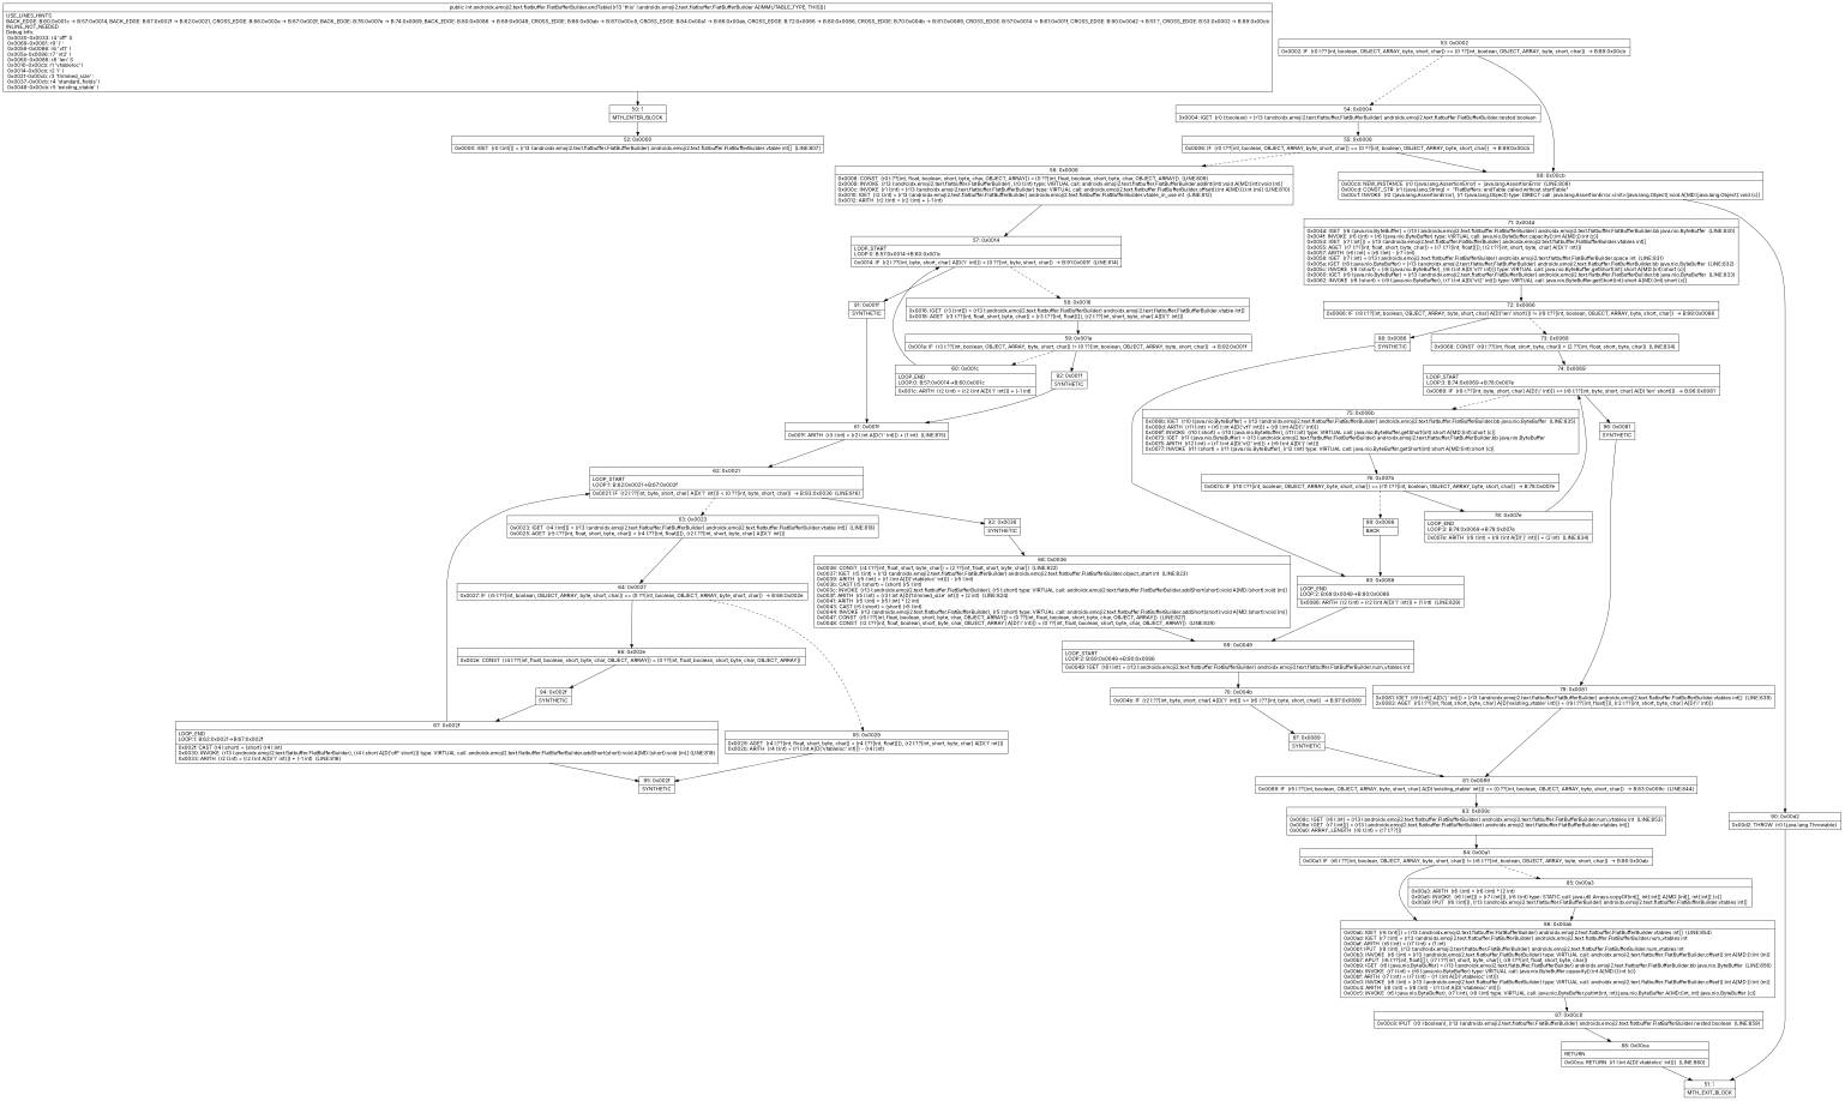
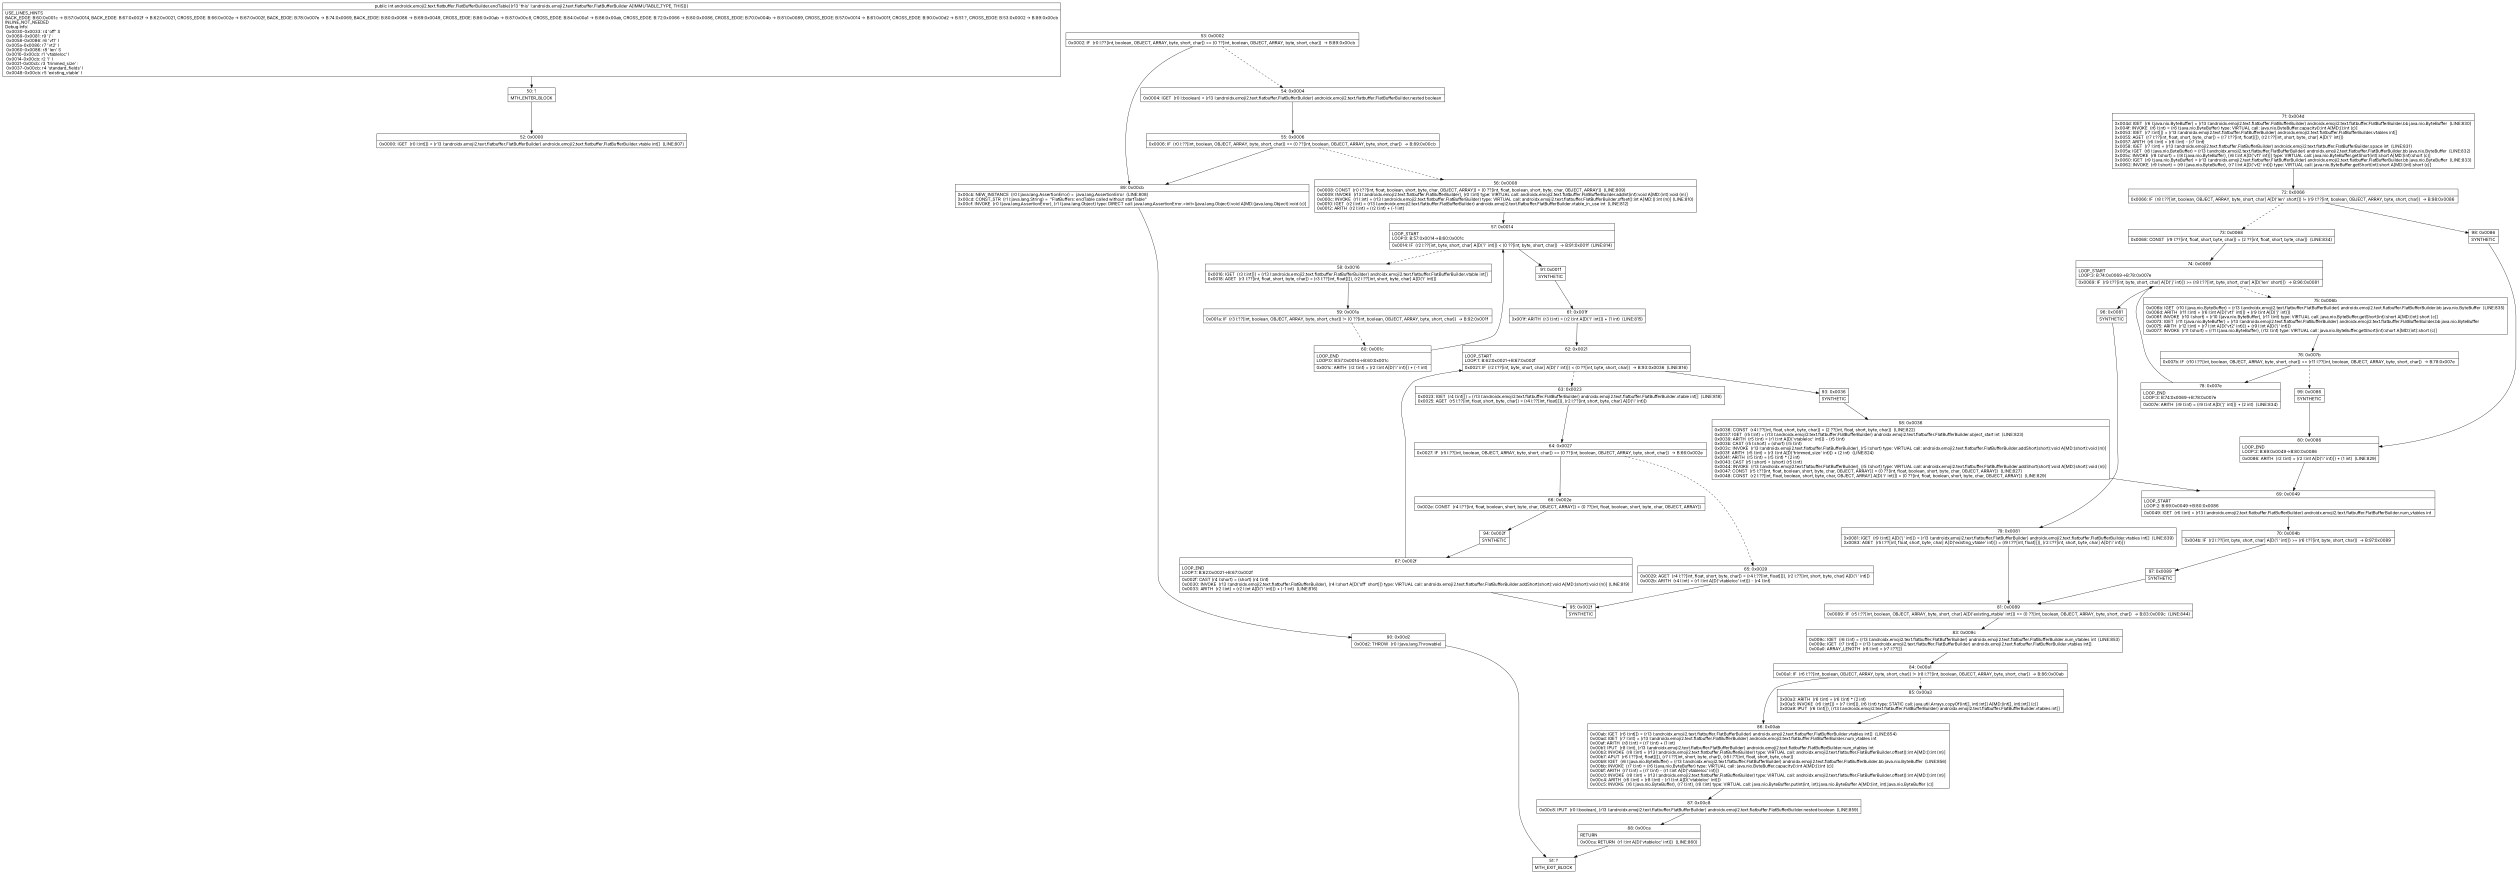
  digraph {
    fontname=Inter
    node [fontname=Inter shape=record]
    edge [fontname=Inter]
    n1 [label="{50\:\ ?|MTH_ENTER_BLOCK\l}"]
    n2 [label="{52\:\ 0x0000|0x0000: IGET  (r0 I:int[]) = (r13 I:androidx.emoji2.text.flatbuffer.FlatBufferBuilder) androidx.emoji2.text.flatbuffer.FlatBufferBuilder.vtable int[]  (LINE:807)\l}"]
    n3 [label="{53\:\ 0x0002|0x0002: IF  (r0 I:??[int, boolean, OBJECT, ARRAY, byte, short, char]) == (0 ??[int, boolean, OBJECT, ARRAY, byte, short, char])  \-\> B:89:0x00cb \l}"]
    n4 [label="{54\:\ 0x0004|0x0004: IGET  (r0 I:boolean) = (r13 I:androidx.emoji2.text.flatbuffer.FlatBufferBuilder) androidx.emoji2.text.flatbuffer.FlatBufferBuilder.nested boolean \l}"]
    n5 [label="{89\:\ 0x00cb|0x00cb: NEW_INSTANCE  (r0 I:java.lang.AssertionError) =  java.lang.AssertionError  (LINE:808)\l0x00cd: CONST_STR  (r1 I:java.lang.String) =  \"FlatBuffers: endTable called without startTable\" \l0x00cf: INVOKE  (r0 I:java.lang.AssertionError), (r1 I:java.lang.Object) type: DIRECT call: java.lang.AssertionError.\<init\>(java.lang.Object):void A[MD:(java.lang.Object):void (c)]\l}"]
    n6 [label="{55\:\ 0x0006|0x0006: IF  (r0 I:??[int, boolean, OBJECT, ARRAY, byte, short, char]) == (0 ??[int, boolean, OBJECT, ARRAY, byte, short, char])  \-\> B:89:0x00cb \l}"]
    n7 [label="{90\:\ 0x00d2|0x00d2: THROW  (r0 I:java.lang.Throwable) \l}"]
    n8 [label="{56\:\ 0x0008|0x0008: CONST  (r0 I:??[int, float, boolean, short, byte, char, OBJECT, ARRAY]) = (0 ??[int, float, boolean, short, byte, char, OBJECT, ARRAY])  (LINE:809)\l0x0009: INVOKE  (r13 I:androidx.emoji2.text.flatbuffer.FlatBufferBuilder), (r0 I:int) type: VIRTUAL call: androidx.emoji2.text.flatbuffer.FlatBufferBuilder.addInt(int):void A[MD:(int):void (m)]\l0x000c: INVOKE  (r1 I:int) = (r13 I:androidx.emoji2.text.flatbuffer.FlatBufferBuilder) type: VIRTUAL call: androidx.emoji2.text.flatbuffer.FlatBufferBuilder.offset():int A[MD:():int (m)] (LINE:810)\l0x0010: IGET  (r2 I:int) = (r13 I:androidx.emoji2.text.flatbuffer.FlatBufferBuilder) androidx.emoji2.text.flatbuffer.FlatBufferBuilder.vtable_in_use int  (LINE:812)\l0x0012: ARITH  (r2 I:int) = (r2 I:int) + (\-1 int) \l}"]
    n9 [label="{57\:\ 0x0014|LOOP_START\lLOOP:0: B:57:0x0014\-\>B:60:0x001c\l|0x0014: IF  (r2 I:??[int, byte, short, char] A[D('i' int)]) \< (0 ??[int, byte, short, char])  \-\> B:91:0x001f  (LINE:814)\l}"]
    n10 [label="{58\:\ 0x0016|0x0016: IGET  (r3 I:int[]) = (r13 I:androidx.emoji2.text.flatbuffer.FlatBufferBuilder) androidx.emoji2.text.flatbuffer.FlatBufferBuilder.vtable int[] \l0x0018: AGET  (r3 I:??[int, float, short, byte, char]) = (r3 I:??[int, float][]), (r2 I:??[int, short, byte, char] A[D('i' int)]) \l}"]
    n11 [label="{91\:\ 0x001f|SYNTHETIC\l}"]
    n12 [label="{59\:\ 0x001a|0x001a: IF  (r3 I:??[int, boolean, OBJECT, ARRAY, byte, short, char]) != (0 ??[int, boolean, OBJECT, ARRAY, byte, short, char])  \-\> B:92:0x001f \l}"]
    n13 [label="{61\:\ 0x001f|0x001f: ARITH  (r3 I:int) = (r2 I:int A[D('i' int)]) + (1 int)  (LINE:815)\l}"]
    n14 [label="{60\:\ 0x001c|LOOP_END\lLOOP:0: B:57:0x0014\-\>B:60:0x001c\l|0x001c: ARITH  (r2 I:int) = (r2 I:int A[D('i' int)]) + (\-1 int) \l}"]
-   n15 [label="{92\:\ 0x001f|SYNTHETIC\l}"]
    n16 [label="{62\:\ 0x0021|LOOP_START\lLOOP:1: B:62:0x0021\-\>B:67:0x002f\l|0x0021: IF  (r2 I:??[int, byte, short, char] A[D('i' int)]) \< (0 ??[int, byte, short, char])  \-\> B:93:0x0036  (LINE:816)\l}"]
    n17 [label="{63\:\ 0x0023|0x0023: IGET  (r4 I:int[]) = (r13 I:androidx.emoji2.text.flatbuffer.FlatBufferBuilder) androidx.emoji2.text.flatbuffer.FlatBufferBuilder.vtable int[]  (LINE:818)\l0x0025: AGET  (r5 I:??[int, float, short, byte, char]) = (r4 I:??[int, float][]), (r2 I:??[int, short, byte, char] A[D('i' int)]) \l}"]
    n18 [label="{93\:\ 0x0036|SYNTHETIC\l}"]
    n19 [label="{64\:\ 0x0027|0x0027: IF  (r5 I:??[int, boolean, OBJECT, ARRAY, byte, short, char]) == (0 ??[int, boolean, OBJECT, ARRAY, byte, short, char])  \-\> B:66:0x002e \l}"]
    n20 [label="{68\:\ 0x0036|0x0036: CONST  (r4 I:??[int, float, short, byte, char]) = (2 ??[int, float, short, byte, char])  (LINE:822)\l0x0037: IGET  (r5 I:int) = (r13 I:androidx.emoji2.text.flatbuffer.FlatBufferBuilder) androidx.emoji2.text.flatbuffer.FlatBufferBuilder.object_start int  (LINE:823)\l0x0039: ARITH  (r5 I:int) = (r1 I:int A[D('vtableloc' int)]) \- (r5 I:int) \l0x003b: CAST (r5 I:short) = (short) (r5 I:int) \l0x003c: INVOKE  (r13 I:androidx.emoji2.text.flatbuffer.FlatBufferBuilder), (r5 I:short) type: VIRTUAL call: androidx.emoji2.text.flatbuffer.FlatBufferBuilder.addShort(short):void A[MD:(short):void (m)]\l0x003f: ARITH  (r5 I:int) = (r3 I:int A[D('trimmed_size' int)]) + (2 int)  (LINE:824)\l0x0041: ARITH  (r5 I:int) = (r5 I:int) * (2 int) \l0x0043: CAST (r5 I:short) = (short) (r5 I:int) \l0x0044: INVOKE  (r13 I:androidx.emoji2.text.flatbuffer.FlatBufferBuilder), (r5 I:short) type: VIRTUAL call: androidx.emoji2.text.flatbuffer.FlatBufferBuilder.addShort(short):void A[MD:(short):void (m)]\l0x0047: CONST  (r5 I:??[int, float, boolean, short, byte, char, OBJECT, ARRAY]) = (0 ??[int, float, boolean, short, byte, char, OBJECT, ARRAY])  (LINE:827)\l0x0048: CONST  (r2 I:??[int, float, boolean, short, byte, char, OBJECT, ARRAY] A[D('i' int)]) = (0 ??[int, float, boolean, short, byte, char, OBJECT, ARRAY])  (LINE:829)\l}"]
    n21 [label="{65\:\ 0x0029|0x0029: AGET  (r4 I:??[int, float, short, byte, char]) = (r4 I:??[int, float][]), (r2 I:??[int, short, byte, char] A[D('i' int)]) \l0x002b: ARITH  (r4 I:int) = (r1 I:int A[D('vtableloc' int)]) \- (r4 I:int) \l}"]
    n22 [label="{66\:\ 0x002e|0x002e: CONST  (r4 I:??[int, float, boolean, short, byte, char, OBJECT, ARRAY]) = (0 ??[int, float, boolean, short, byte, char, OBJECT, ARRAY]) \l}"]
    n23 [label="{95\:\ 0x002f|SYNTHETIC\l}"]
    n24 [label="{94\:\ 0x002f|SYNTHETIC\l}"]
    n25 [label="{67\:\ 0x002f|LOOP_END\lLOOP:1: B:62:0x0021\-\>B:67:0x002f\l|0x002f: CAST (r4 I:short) = (short) (r4 I:int) \l0x0030: INVOKE  (r13 I:androidx.emoji2.text.flatbuffer.FlatBufferBuilder), (r4 I:short A[D('off' short)]) type: VIRTUAL call: androidx.emoji2.text.flatbuffer.FlatBufferBuilder.addShort(short):void A[MD:(short):void (m)] (LINE:819)\l0x0033: ARITH  (r2 I:int) = (r2 I:int A[D('i' int)]) + (\-1 int)  (LINE:816)\l}"]
    n26 [label="{69\:\ 0x0049|LOOP_START\lLOOP:2: B:69:0x0049\-\>B:80:0x0086\l|0x0049: IGET  (r6 I:int) = (r13 I:androidx.emoji2.text.flatbuffer.FlatBufferBuilder) androidx.emoji2.text.flatbuffer.FlatBufferBuilder.num_vtables int \l}"]
    n27 [label="{70\:\ 0x004b|0x004b: IF  (r2 I:??[int, byte, short, char] A[D('i' int)]) \>= (r6 I:??[int, byte, short, char])  \-\> B:97:0x0089 \l}"]
    n28 [label="{97\:\ 0x0089|SYNTHETIC\l}"]
    n29 [label="{71\:\ 0x004d|0x004d: IGET  (r6 I:java.nio.ByteBuffer) = (r13 I:androidx.emoji2.text.flatbuffer.FlatBufferBuilder) androidx.emoji2.text.flatbuffer.FlatBufferBuilder.bb java.nio.ByteBuffer  (LINE:830)\l0x004f: INVOKE  (r6 I:int) = (r6 I:java.nio.ByteBuffer) type: VIRTUAL call: java.nio.ByteBuffer.capacity():int A[MD:():int (c)]\l0x0053: IGET  (r7 I:int[]) = (r13 I:androidx.emoji2.text.flatbuffer.FlatBufferBuilder) androidx.emoji2.text.flatbuffer.FlatBufferBuilder.vtables int[] \l0x0055: AGET  (r7 I:??[int, float, short, byte, char]) = (r7 I:??[int, float][]), (r2 I:??[int, short, byte, char] A[D('i' int)]) \l0x0057: ARITH  (r6 I:int) = (r6 I:int) \- (r7 I:int) \l0x0058: IGET  (r7 I:int) = (r13 I:androidx.emoji2.text.flatbuffer.FlatBufferBuilder) androidx.emoji2.text.flatbuffer.FlatBufferBuilder.space int  (LINE:831)\l0x005a: IGET  (r8 I:java.nio.ByteBuffer) = (r13 I:androidx.emoji2.text.flatbuffer.FlatBufferBuilder) androidx.emoji2.text.flatbuffer.FlatBufferBuilder.bb java.nio.ByteBuffer  (LINE:832)\l0x005c: INVOKE  (r8 I:short) = (r8 I:java.nio.ByteBuffer), (r6 I:int A[D('vt1' int)]) type: VIRTUAL call: java.nio.ByteBuffer.getShort(int):short A[MD:(int):short (c)]\l0x0060: IGET  (r9 I:java.nio.ByteBuffer) = (r13 I:androidx.emoji2.text.flatbuffer.FlatBufferBuilder) androidx.emoji2.text.flatbuffer.FlatBufferBuilder.bb java.nio.ByteBuffer  (LINE:833)\l0x0062: INVOKE  (r9 I:short) = (r9 I:java.nio.ByteBuffer), (r7 I:int A[D('vt2' int)]) type: VIRTUAL call: java.nio.ByteBuffer.getShort(int):short A[MD:(int):short (c)]\l}"]
    n30 [label="{72\:\ 0x0066|0x0066: IF  (r8 I:??[int, boolean, OBJECT, ARRAY, byte, short, char] A[D('len' short)]) != (r9 I:??[int, boolean, OBJECT, ARRAY, byte, short, char])  \-\> B:98:0x0086 \l}"]
    n31 [label="{81\:\ 0x0089|0x0089: IF  (r5 I:??[int, boolean, OBJECT, ARRAY, byte, short, char] A[D('existing_vtable' int)]) == (0 ??[int, boolean, OBJECT, ARRAY, byte, short, char])  \-\> B:83:0x009c  (LINE:844)\l}"]
    n32 [label="{73\:\ 0x0068|0x0068: CONST  (r9 I:??[int, float, short, byte, char]) = (2 ??[int, float, short, byte, char])  (LINE:834)\l}"]
    n33 [label="{98\:\ 0x0086|SYNTHETIC\l}"]
    n34 [label="{74\:\ 0x0069|LOOP_START\lLOOP:3: B:74:0x0069\-\>B:78:0x007e\l|0x0069: IF  (r9 I:??[int, byte, short, char] A[D('j' int)]) \>= (r8 I:??[int, byte, short, char] A[D('len' short)])  \-\> B:96:0x0081 \l}"]
    n35 [label="{80\:\ 0x0086|LOOP_END\lLOOP:2: B:69:0x0049\-\>B:80:0x0086\l|0x0086: ARITH  (r2 I:int) = (r2 I:int A[D('i' int)]) + (1 int)  (LINE:829)\l}"]
    n36 [label="{75\:\ 0x006b|0x006b: IGET  (r10 I:java.nio.ByteBuffer) = (r13 I:androidx.emoji2.text.flatbuffer.FlatBufferBuilder) androidx.emoji2.text.flatbuffer.FlatBufferBuilder.bb java.nio.ByteBuffer  (LINE:835)\l0x006d: ARITH  (r11 I:int) = (r6 I:int A[D('vt1' int)]) + (r9 I:int A[D('j' int)]) \l0x006f: INVOKE  (r10 I:short) = (r10 I:java.nio.ByteBuffer), (r11 I:int) type: VIRTUAL call: java.nio.ByteBuffer.getShort(int):short A[MD:(int):short (c)]\l0x0073: IGET  (r11 I:java.nio.ByteBuffer) = (r13 I:androidx.emoji2.text.flatbuffer.FlatBufferBuilder) androidx.emoji2.text.flatbuffer.FlatBufferBuilder.bb java.nio.ByteBuffer \l0x0075: ARITH  (r12 I:int) = (r7 I:int A[D('vt2' int)]) + (r9 I:int A[D('j' int)]) \l0x0077: INVOKE  (r11 I:short) = (r11 I:java.nio.ByteBuffer), (r12 I:int) type: VIRTUAL call: java.nio.ByteBuffer.getShort(int):short A[MD:(int):short (c)]\l}"]
    n37 [label="{96\:\ 0x0081|SYNTHETIC\l}"]
    n38 [label="{76\:\ 0x007b|0x007b: IF  (r10 I:??[int, boolean, OBJECT, ARRAY, byte, short, char]) == (r11 I:??[int, boolean, OBJECT, ARRAY, byte, short, char])  \-\> B:78:0x007e \l}"]
    n39 [label="{79\:\ 0x0081|0x0081: IGET  (r9 I:int[] A[D('j' int)]) = (r13 I:androidx.emoji2.text.flatbuffer.FlatBufferBuilder) androidx.emoji2.text.flatbuffer.FlatBufferBuilder.vtables int[]  (LINE:839)\l0x0083: AGET  (r5 I:??[int, float, short, byte, char] A[D('existing_vtable' int)]) = (r9 I:??[int, float][]), (r2 I:??[int, short, byte, char] A[D('i' int)]) \l}"]
    n40 [label="{78\:\ 0x007e|LOOP_END\lLOOP:3: B:74:0x0069\-\>B:78:0x007e\l|0x007e: ARITH  (r9 I:int) = (r9 I:int A[D('j' int)]) + (2 int)  (LINE:834)\l}"]
-   n41 [label="{99\:\ 0x0086|BACK\l}"]
+   n41 [label="{99\:\ 0x0086|SYNTHETIC\l}"]
    n42 [label="{83\:\ 0x009c|0x009c: IGET  (r6 I:int) = (r13 I:androidx.emoji2.text.flatbuffer.FlatBufferBuilder) androidx.emoji2.text.flatbuffer.FlatBufferBuilder.num_vtables int  (LINE:853)\l0x009e: IGET  (r7 I:int[]) = (r13 I:androidx.emoji2.text.flatbuffer.FlatBufferBuilder) androidx.emoji2.text.flatbuffer.FlatBufferBuilder.vtables int[] \l0x00a0: ARRAY_LENGTH  (r8 I:int) = (r7 I:??[]) \l}"]
    n43 [label="{84\:\ 0x00a1|0x00a1: IF  (r6 I:??[int, boolean, OBJECT, ARRAY, byte, short, char]) != (r8 I:??[int, boolean, OBJECT, ARRAY, byte, short, char])  \-\> B:86:0x00ab \l}"]
    n44 [label="{87\:\ 0x00c8|0x00c8: IPUT  (r0 I:boolean), (r13 I:androidx.emoji2.text.flatbuffer.FlatBufferBuilder) androidx.emoji2.text.flatbuffer.FlatBufferBuilder.nested boolean  (LINE:859)\l}"]
    n45 [label="{88\:\ 0x00ca|RETURN\l|0x00ca: RETURN  (r1 I:int A[D('vtableloc' int)])  (LINE:860)\l}"]
    n46 [label="{51\:\ ?|MTH_EXIT_BLOCK\l}"]
    n47 [label="{85\:\ 0x00a3|0x00a3: ARITH  (r6 I:int) = (r6 I:int) * (2 int) \l0x00a5: INVOKE  (r6 I:int[]) = (r7 I:int[]), (r6 I:int) type: STATIC call: java.util.Arrays.copyOf(int[], int):int[] A[MD:(int[], int):int[] (c)]\l0x00a9: IPUT  (r6 I:int[]), (r13 I:androidx.emoji2.text.flatbuffer.FlatBufferBuilder) androidx.emoji2.text.flatbuffer.FlatBufferBuilder.vtables int[] \l}"]
    n48 [label="{86\:\ 0x00ab|0x00ab: IGET  (r6 I:int[]) = (r13 I:androidx.emoji2.text.flatbuffer.FlatBufferBuilder) androidx.emoji2.text.flatbuffer.FlatBufferBuilder.vtables int[]  (LINE:854)\l0x00ad: IGET  (r7 I:int) = (r13 I:androidx.emoji2.text.flatbuffer.FlatBufferBuilder) androidx.emoji2.text.flatbuffer.FlatBufferBuilder.num_vtables int \l0x00af: ARITH  (r8 I:int) = (r7 I:int) + (1 int) \l0x00b1: IPUT  (r8 I:int), (r13 I:androidx.emoji2.text.flatbuffer.FlatBufferBuilder) androidx.emoji2.text.flatbuffer.FlatBufferBuilder.num_vtables int \l0x00b3: INVOKE  (r8 I:int) = (r13 I:androidx.emoji2.text.flatbuffer.FlatBufferBuilder) type: VIRTUAL call: androidx.emoji2.text.flatbuffer.FlatBufferBuilder.offset():int A[MD:():int (m)]\l0x00b7: APUT  (r6 I:??[int, float][]), (r7 I:??[int, short, byte, char]), (r8 I:??[int, float, short, byte, char]) \l0x00b9: IGET  (r6 I:java.nio.ByteBuffer) = (r13 I:androidx.emoji2.text.flatbuffer.FlatBufferBuilder) androidx.emoji2.text.flatbuffer.FlatBufferBuilder.bb java.nio.ByteBuffer  (LINE:856)\l0x00bb: INVOKE  (r7 I:int) = (r6 I:java.nio.ByteBuffer) type: VIRTUAL call: java.nio.ByteBuffer.capacity():int A[MD:():int (c)]\l0x00bf: ARITH  (r7 I:int) = (r7 I:int) \- (r1 I:int A[D('vtableloc' int)]) \l0x00c0: INVOKE  (r8 I:int) = (r13 I:androidx.emoji2.text.flatbuffer.FlatBufferBuilder) type: VIRTUAL call: androidx.emoji2.text.flatbuffer.FlatBufferBuilder.offset():int A[MD:():int (m)]\l0x00c4: ARITH  (r8 I:int) = (r8 I:int) \- (r1 I:int A[D('vtableloc' int)]) \l0x00c5: INVOKE  (r6 I:java.nio.ByteBuffer), (r7 I:int), (r8 I:int) type: VIRTUAL call: java.nio.ByteBuffer.putInt(int, int):java.nio.ByteBuffer A[MD:(int, int):java.nio.ByteBuffer (c)]\l}"]
    n49 [label="{public int androidx.emoji2.text.flatbuffer.FlatBufferBuilder.endTable((r13 'this' I:androidx.emoji2.text.flatbuffer.FlatBufferBuilder A[IMMUTABLE_TYPE, THIS]))  | USE_LINES_HINTS\lBACK_EDGE: B:60:0x001c \-\> B:57:0x0014, BACK_EDGE: B:67:0x002f \-\> B:62:0x0021, CROSS_EDGE: B:66:0x002e \-\> B:67:0x002f, BACK_EDGE: B:78:0x007e \-\> B:74:0x0069, BACK_EDGE: B:80:0x0086 \-\> B:69:0x0049, CROSS_EDGE: B:86:0x00ab \-\> B:87:0x00c8, CROSS_EDGE: B:84:0x00a1 \-\> B:86:0x00ab, CROSS_EDGE: B:72:0x0066 \-\> B:80:0x0086, CROSS_EDGE: B:70:0x004b \-\> B:81:0x0089, CROSS_EDGE: B:57:0x0014 \-\> B:61:0x001f, CROSS_EDGE: B:90:0x00d2 \-\> B:51:?, CROSS_EDGE: B:53:0x0002 \-\> B:89:0x00cb\lINLINE_NOT_NEEDED\lDebug Info:\l  0x0030\-0x0033: r4 'off' S\l  0x0069\-0x0081: r9 'j' I\l  0x0058\-0x0086: r6 'vt1' I\l  0x005a\-0x0086: r7 'vt2' I\l  0x0060\-0x0086: r8 'len' S\l  0x0010\-0x00cb: r1 'vtableloc' I\l  0x0014\-0x00cb: r2 'i' I\l  0x0021\-0x00cb: r3 'trimmed_size' I\l  0x0037\-0x00cb: r4 'standard_fields' I\l  0x0048\-0x00cb: r5 'existing_vtable' I\l}"]
    n1 -> n2
    n3 -> n4 [style=dashed]
    n3 -> n5
    n4 -> n6
    n5 -> n7
    n6 -> n5
    n6 -> n8 [style=dashed]
    n7 -> n46
    n8 -> n9
    n9 -> n10 [style=dashed]
    n9 -> n11
    n10 -> n12
    n11 -> n13
    n12 -> n14 [style=dashed]
-   n12 -> n15
    n13 -> n16
    n14 -> n9
-   n15 -> n13
    n16 -> n17 [style=dashed]
    n16 -> n18
    n17 -> n19
    n18 -> n20
    n19 -> n21 [style=dashed]
    n19 -> n22
    n20 -> n26
    n21 -> n23
    n22 -> n24
    n24 -> n25
    n25 -> n16
    n25 -> n23
    n26 -> n27
    n27 -> n28
    n28 -> n31
    n29 -> n30
    n30 -> n32 [style=dashed]
    n30 -> n33
    n31 -> n42
    n32 -> n34
    n33 -> n35
    n34 -> n36 [style=dashed]
    n34 -> n37
    n35 -> n26
    n36 -> n38
    n37 -> n39
    n38 -> n40
    n38 -> n41 [style=dashed]
    n39 -> n31
    n40 -> n34
    n41 -> n35
    n42 -> n43
    n43 -> n47 [style=dashed]
    n43 -> n48
    n44 -> n45
    n45 -> n46
    n47 -> n48
    n48 -> n44
    n49 -> n1
  }
